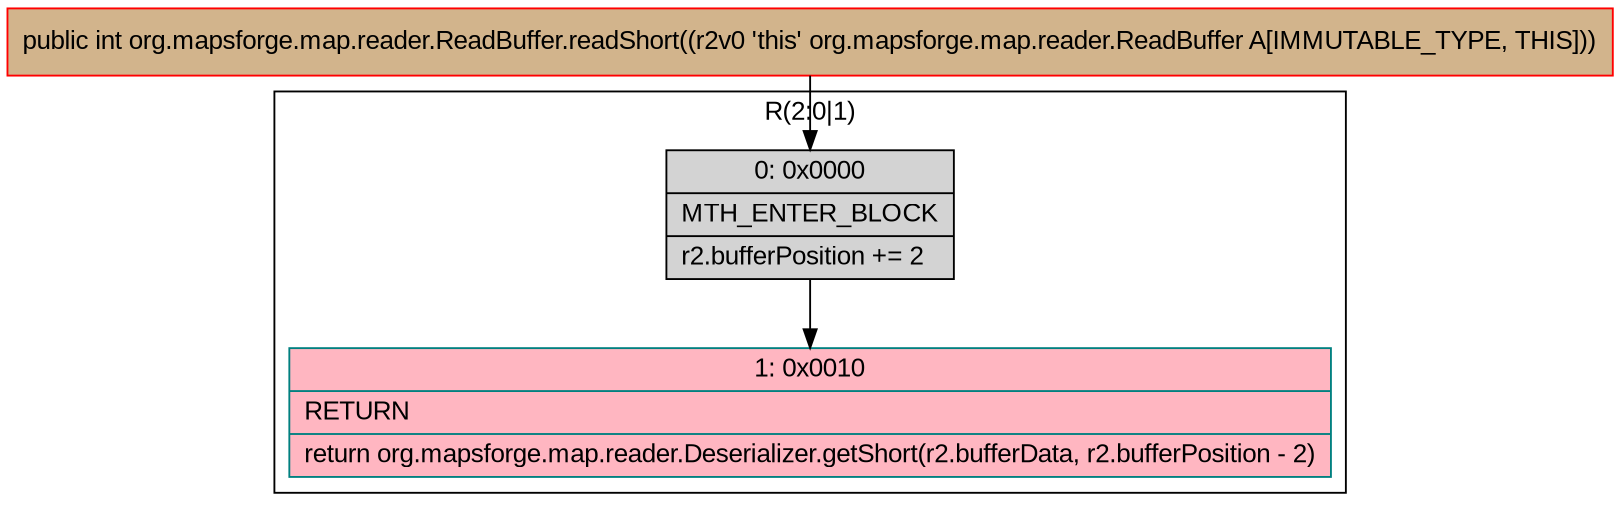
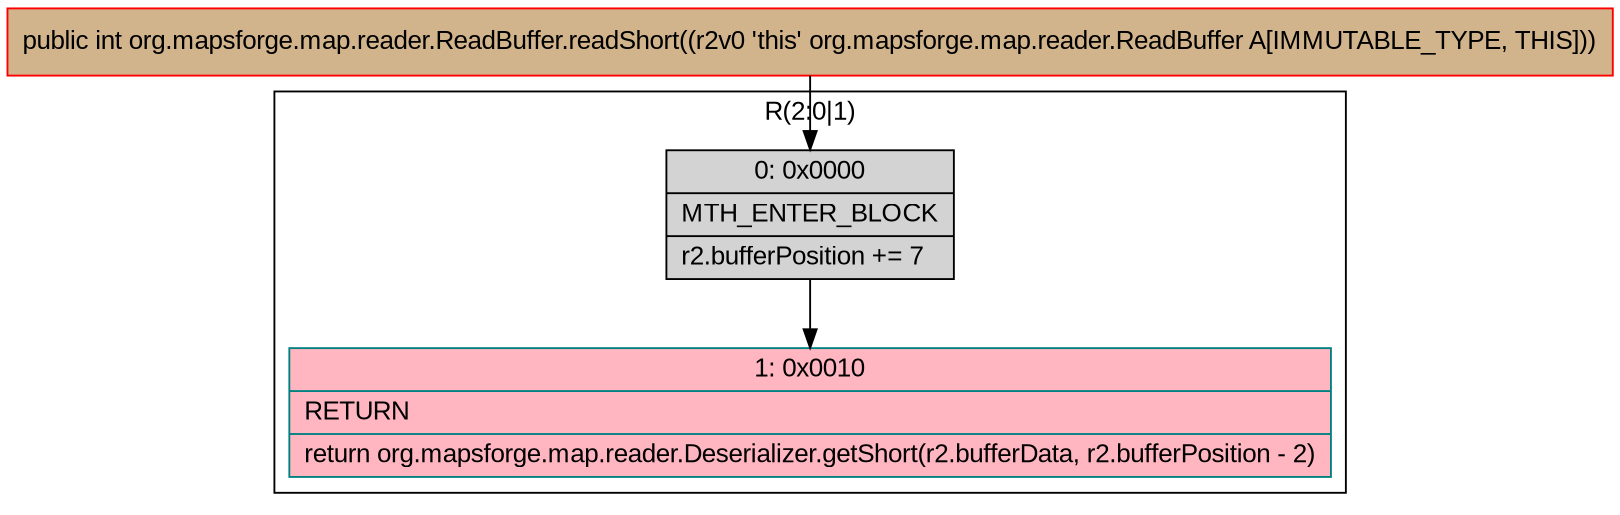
  digraph {
    fontname="Liberation Sans"
    node [shape=record style=filled fontname="Liberation Sans"]
    edge [fontname="Liberation Sans"]
-   n1 [color=black label="{0\:\ 0x0000|MTH_ENTER_BLOCK\l|r2.bufferPosition += 2\l}" fillcolor=lightgrey]
+   n1 [color=black label="{0\:\ 0x0000|MTH_ENTER_BLOCK\l|r2.bufferPosition += 7\l}" fillcolor=lightgrey]
    n2 [color=teal label="{1\:\ 0x0010|RETURN\l|return org.mapsforge.map.reader.Deserializer.getShort(r2.bufferData, r2.bufferPosition \- 2)\l}" fillcolor=lightpink]
    n3 [label="{public int org.mapsforge.map.reader.ReadBuffer.readShort((r2v0 'this' org.mapsforge.map.reader.ReadBuffer A[IMMUTABLE_TYPE, THIS])) }" fillcolor=tan color=red]
    subgraph cluster_1 {
      label="R(2:0|1)"
      n1
      n2
    }
    n1 -> n2
    n3 -> n1
  }
